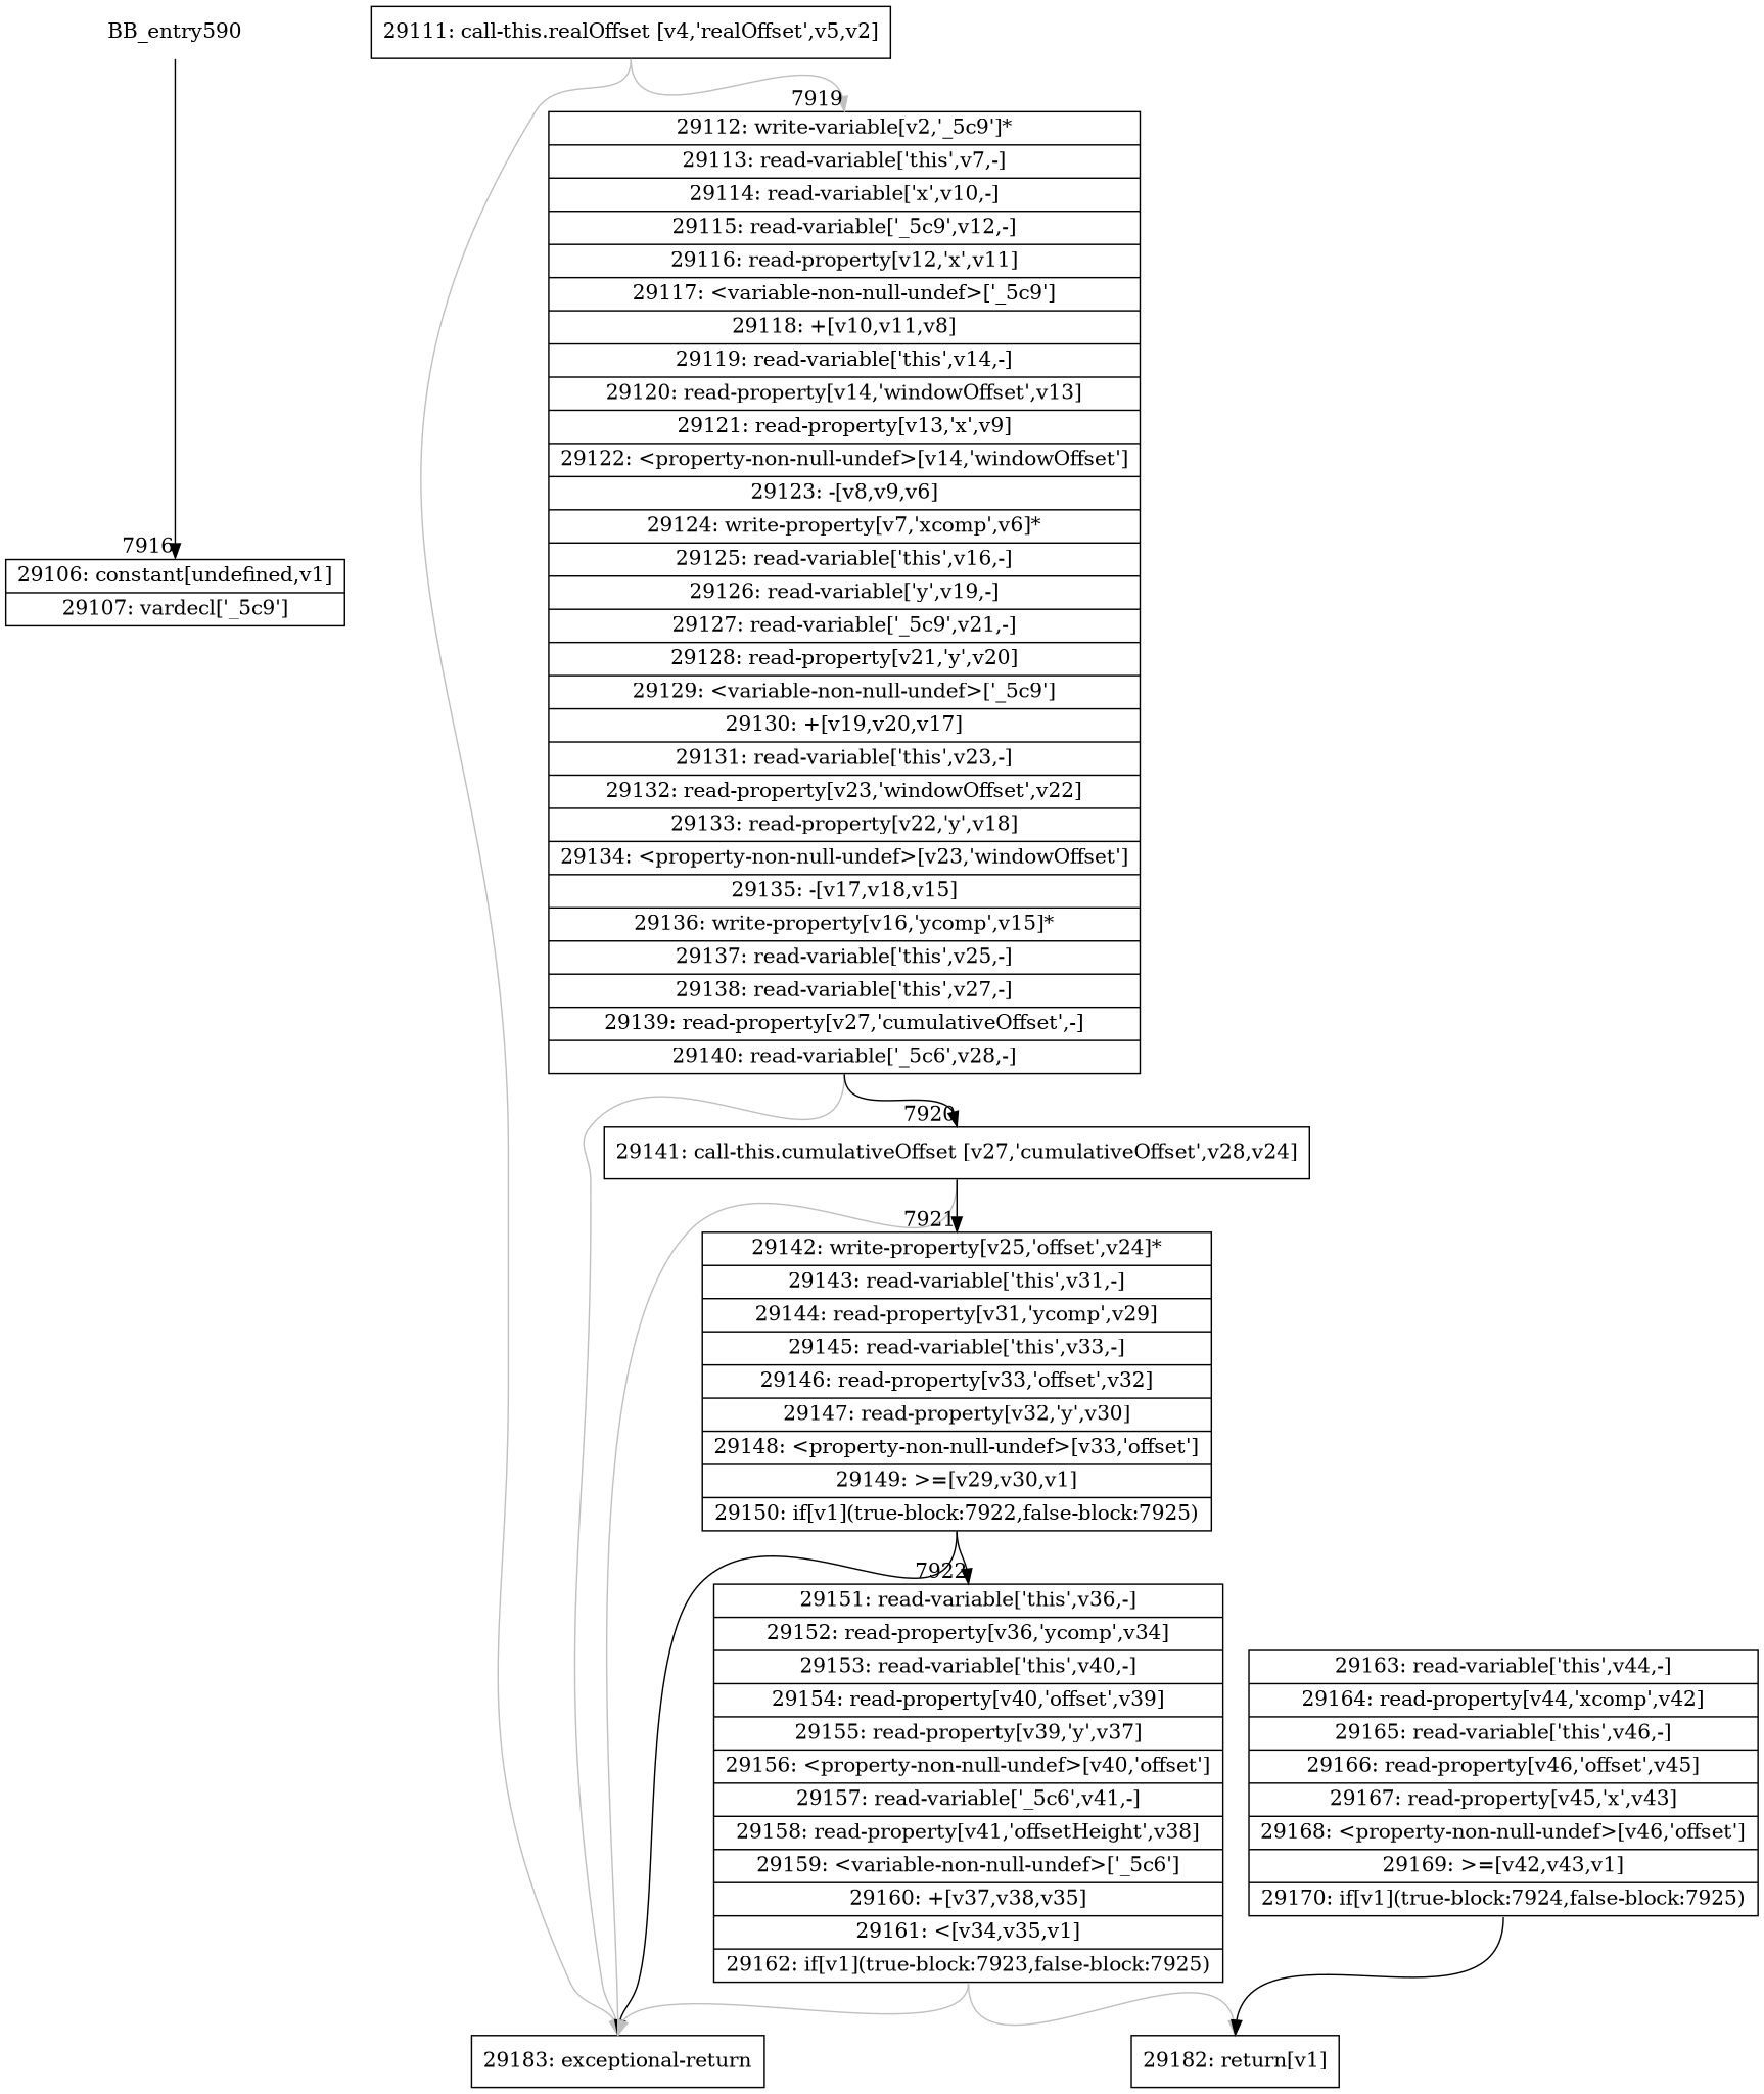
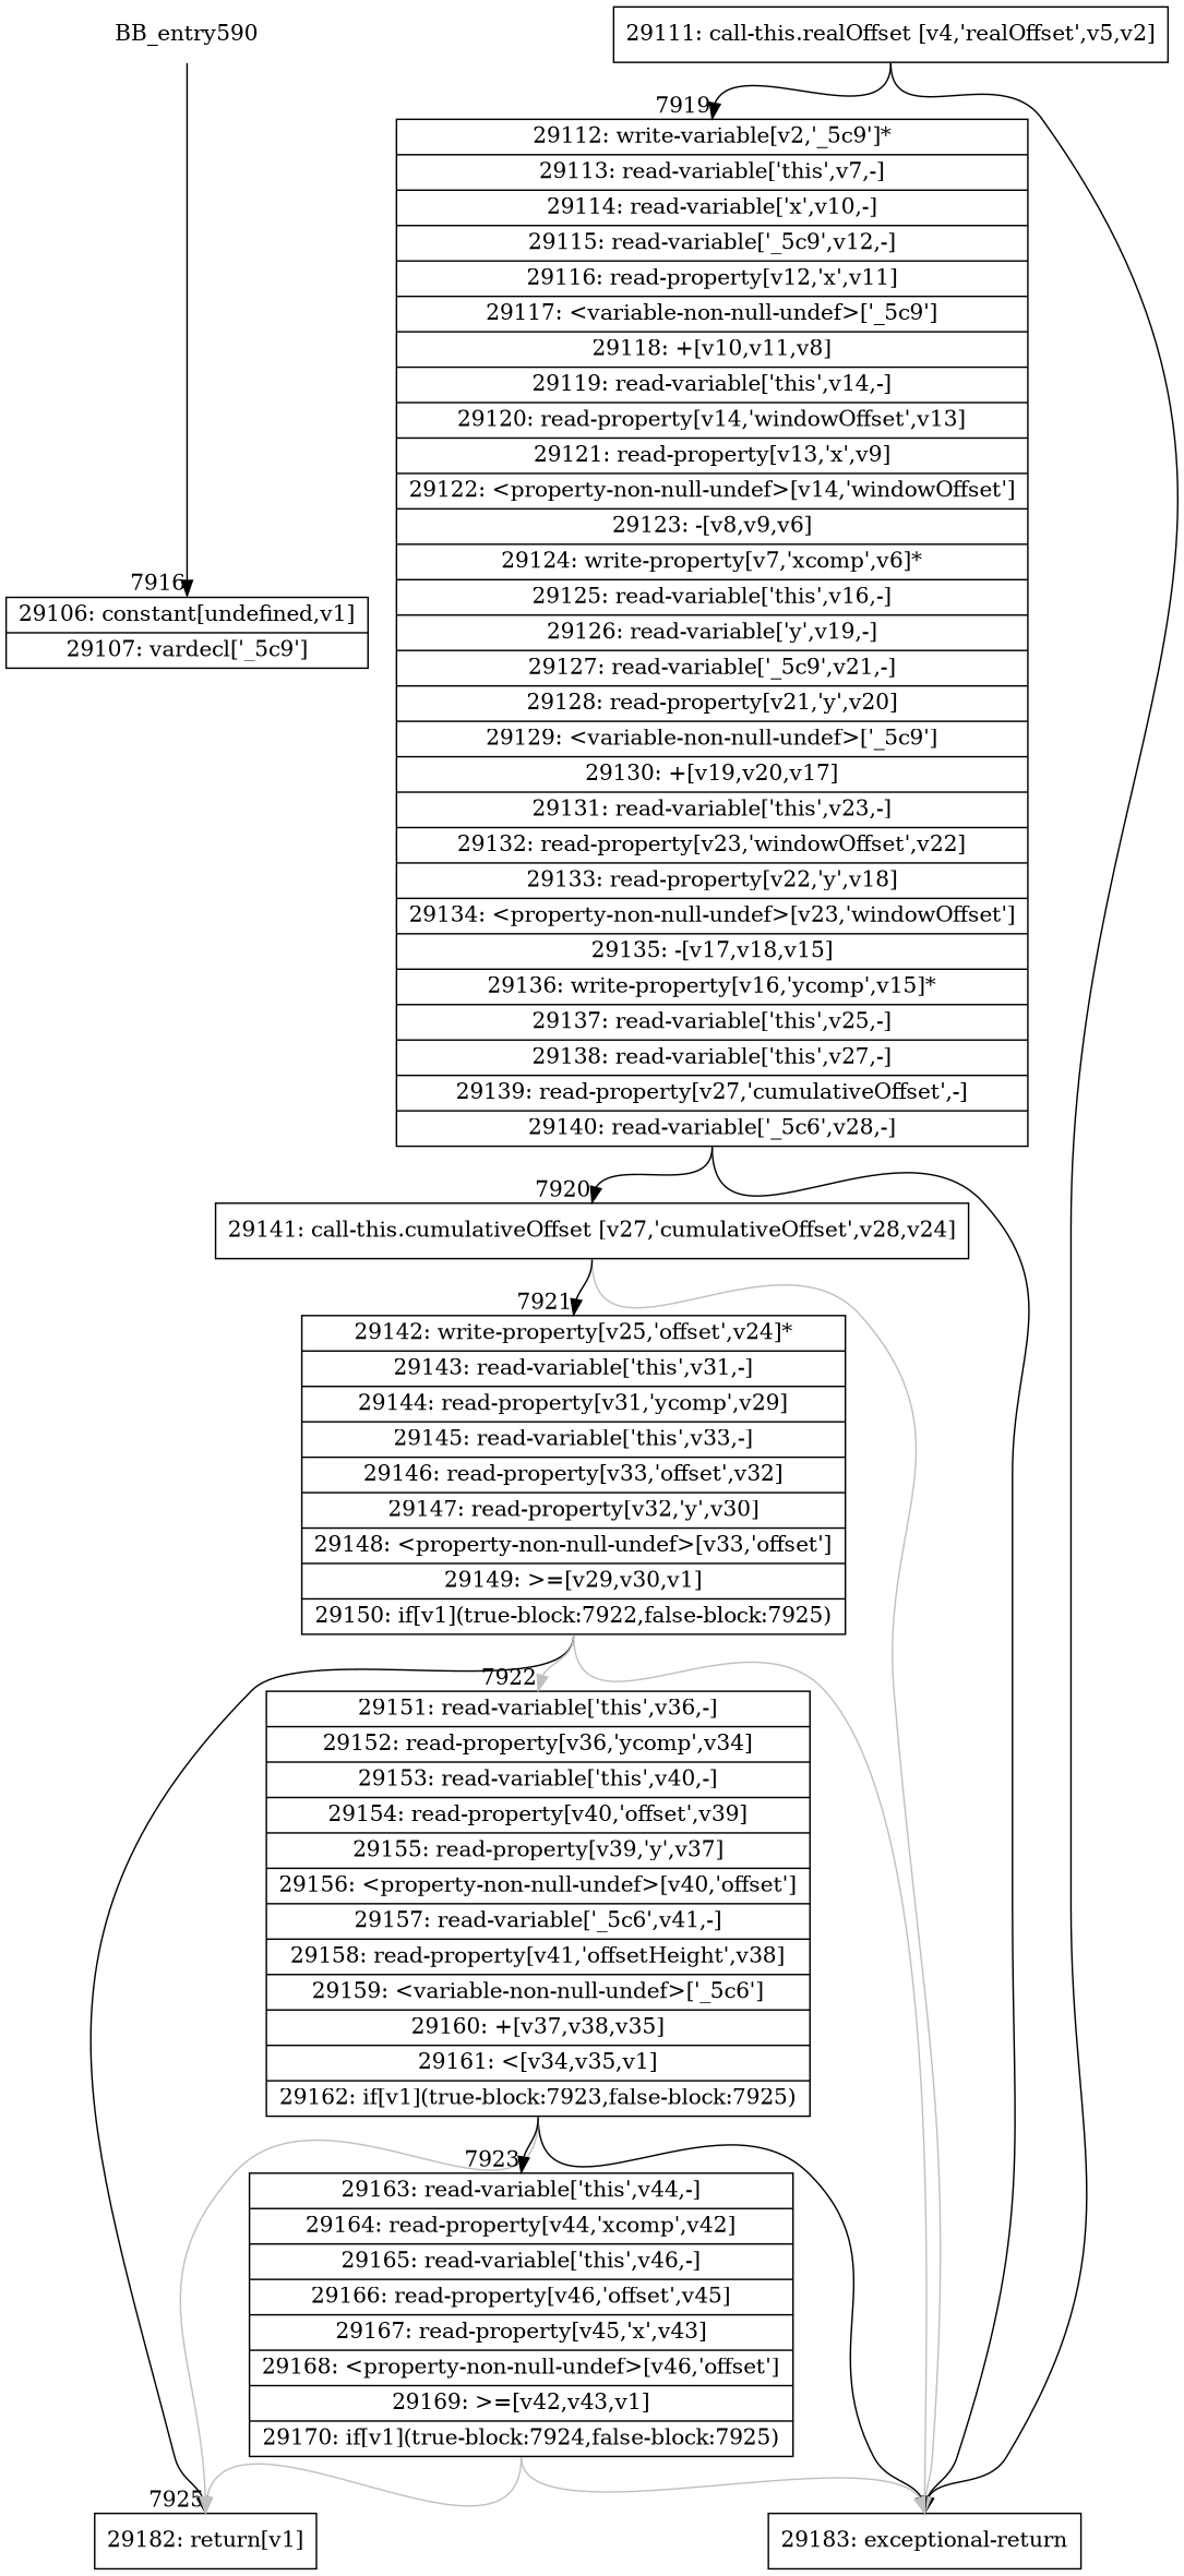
  digraph {
    rankdir=TD
    node [shape=record]
    edge [headport=n tailport=s]
    n1 [label=BB_entry590 shape=none]
    n2 [label="{29106: constant[undefined,v1]|29107: vardecl['_5c9']}"]
    n3 [label="{29111: call-this.realOffset [v4,'realOffset',v5,v2]}"]
    n4 [label="{29183: exceptional-return}"]
    n5 [label="{29112: write-variable[v2,'_5c9']*|29113: read-variable['this',v7,-]|29114: read-variable['x',v10,-]|29115: read-variable['_5c9',v12,-]|29116: read-property[v12,'x',v11]|29117: \<variable-non-null-undef\>['_5c9']|29118: +[v10,v11,v8]|29119: read-variable['this',v14,-]|29120: read-property[v14,'windowOffset',v13]|29121: read-property[v13,'x',v9]|29122: \<property-non-null-undef\>[v14,'windowOffset']|29123: -[v8,v9,v6]|29124: write-property[v7,'xcomp',v6]*|29125: read-variable['this',v16,-]|29126: read-variable['y',v19,-]|29127: read-variable['_5c9',v21,-]|29128: read-property[v21,'y',v20]|29129: \<variable-non-null-undef\>['_5c9']|29130: +[v19,v20,v17]|29131: read-variable['this',v23,-]|29132: read-property[v23,'windowOffset',v22]|29133: read-property[v22,'y',v18]|29134: \<property-non-null-undef\>[v23,'windowOffset']|29135: -[v17,v18,v15]|29136: write-property[v16,'ycomp',v15]*|29137: read-variable['this',v25,-]|29138: read-variable['this',v27,-]|29139: read-property[v27,'cumulativeOffset',-]|29140: read-variable['_5c6',v28,-]}"]
    n6 [label="{29141: call-this.cumulativeOffset [v27,'cumulativeOffset',v28,v24]}"]
    n7 [label="{29142: write-property[v25,'offset',v24]*|29143: read-variable['this',v31,-]|29144: read-property[v31,'ycomp',v29]|29145: read-variable['this',v33,-]|29146: read-property[v33,'offset',v32]|29147: read-property[v32,'y',v30]|29148: \<property-non-null-undef\>[v33,'offset']|29149: \>=[v29,v30,v1]|29150: if[v1](true-block:7922,false-block:7925)}"]
    n8 [label="{29182: return[v1]}"]
    n9 [label="{29151: read-variable['this',v36,-]|29152: read-property[v36,'ycomp',v34]|29153: read-variable['this',v40,-]|29154: read-property[v40,'offset',v39]|29155: read-property[v39,'y',v37]|29156: \<property-non-null-undef\>[v40,'offset']|29157: read-variable['_5c6',v41,-]|29158: read-property[v41,'offsetHeight',v38]|29159: \<variable-non-null-undef\>['_5c6']|29160: +[v37,v38,v35]|29161: \<[v34,v35,v1]|29162: if[v1](true-block:7923,false-block:7925)}"]
    n10 [label="{29163: read-variable['this',v44,-]|29164: read-property[v44,'xcomp',v42]|29165: read-variable['this',v46,-]|29166: read-property[v46,'offset',v45]|29167: read-property[v45,'x',v43]|29168: \<property-non-null-undef\>[v46,'offset']|29169: \>=[v42,v43,v1]|29170: if[v1](true-block:7924,false-block:7925)}"]
    n1 -> n2 [headlabel="    7916"]
-   n3 -> n4 [color=gray]
-   n3 -> n5 [headlabel="      7919" color=gray]
-   n5 -> n4 [color=gray]
+   n3 -> n4 [color=black]
+   n3 -> n5 [headlabel="      7919"]
+   n5 -> n4 [color=black]
    n5 -> n6 [headlabel="      7920"]
    n6 -> n4 [color=gray]
    n6 -> n7 [headlabel="      7921"]
-   n7 -> n4 [color=black]
-   n7 -> n9 [headlabel="      7922"]
-   n9 -> n4 [color=gray]
+   n7 -> n4 [color=gray]
+   n7 -> n8 [headlabel="      7925"]
+   n7 -> n9 [headlabel="      7922" color=gray]
+   n9 -> n4 [color=black]
    n9 -> n8 [color=gray]
-   n10 -> n8
+   n9 -> n10 [headlabel="      7923"]
+   n10 -> n4 [color=gray]
+   n10 -> n8 [color=gray]
  }
